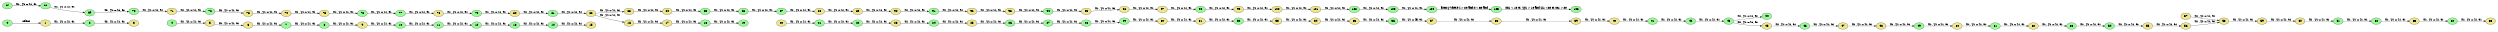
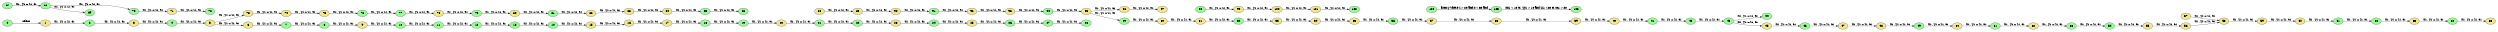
  digraph {
    rankdir=LR
    node [fillcolor=khaki style=filled]
    1
    0 [fillcolor=palegreen]
    2 [fillcolor=palegreen]
    3
    4 [fillcolor=palegreen]
    5
    6
    7 [fillcolor=palegreen]
    8 [fillcolor=palegreen]
    9
    10 [fillcolor=palegreen]
    11 [fillcolor=palegreen]
    12 [fillcolor=palegreen]
    13 [fillcolor=palegreen]
    14 [fillcolor=palegreen]
    15
    16
    17
    18 [fillcolor=palegreen]
    19 [fillcolor=palegreen]
    20
    21 [fillcolor=palegreen]
    22 [fillcolor=palegreen]
    23
    24 [fillcolor=palegreen]
    25
    26 [fillcolor=palegreen]
    27 [fillcolor=palegreen]
    28 [fillcolor=palegreen]
    29 [fillcolor=palegreen]
    30
    31
    32 [fillcolor=palegreen]
    33
    34
    35
    36 [fillcolor=palegreen]
    37
    38
    39
    40
    41 [fillcolor=palegreen]
    42 [fillcolor=palegreen]
    43 [fillcolor=palegreen]
    44 [fillcolor=palegreen]
    45
    46 [fillcolor=palegreen]
    47
    48
    49 [fillcolor=palegreen]
    50
    51 [fillcolor=palegreen]
    52
    53 [fillcolor=palegreen]
    54 [fillcolor=palegreen]
    55
    56
    58
    57
    59
    60
    61 [fillcolor=palegreen]
    62 [fillcolor=palegreen]
    63
    64 [fillcolor=palegreen]
    65
    67 [fillcolor=palegreen]
    68 [fillcolor=palegreen]
    69 [fillcolor=palegreen]
    70 [fillcolor=palegreen]
    71
    72 [fillcolor=palegreen]
    73
    74
    75
    76 [fillcolor=palegreen]
    77 [fillcolor=palegreen]
    78
    79 [fillcolor=palegreen]
    80
    81 [fillcolor=palegreen]
    82
    83
    84
    85 [fillcolor=palegreen]
    86 [fillcolor=palegreen]
-   87 [fillcolor=palegreen]
    88
    89
    90
    91 [fillcolor=palegreen]
    92
    93
    94 [fillcolor=palegreen]
    95
    96
    97
    98 [fillcolor=palegreen]
    99
    100
    101
    102 [fillcolor=palegreen]
-   103 [fillcolor=palegreen]
    104 [fillcolor=palegreen]
    105 [fillcolor=palegreen]
    106 [fillcolor=palegreen]
    1 -> 2 [label=" x1 , y1 + z1, c1 "]
    0 -> 1 [label="select "]
    2 -> 3 [label=" x1 , y1 + z1, c1 "]
+   3 -> 4 [label=" x1 , y1 + z1, c1 "]
    4 -> 5 [label=" x1 , y1 + z1, c1 "]
    5 -> 6 [label=" x1 , y1 + z1, c1 "]
    6 -> 7 [label=" x1 , y1 + z1, c1 "]
    7 -> 8 [label=" x1 , y1 + z1, c1 "]
    8 -> 9 [label=" x1 , y1 + z1, c1 "]
    9 -> 10 [label=" x1 , y1 + z1, c1 "]
    10 -> 11 [label=" x1 , y1 + z1, c1 "]
    11 -> 12 [label=" x1 , y1 + z1, c1 "]
    12 -> 13 [label=" x1 , y1 + z1, c1 "]
    13 -> 14 [label=" x1 , y1 + z1, c1 "]
    14 -> 15 [label=" x1 , y1 + z1, c1 "]
-   82 -> 16 [label=" x1 , y1 + z1, c1 "]
+   15 -> 16 [label=" x1 , y1 + z1, c1 "]
    16 -> 17 [label=" x1 , y1 + z1, c1 "]
    17 -> 18 [label=" x1 , y1 + z1, c1 "]
    18 -> 19 [label=" x1 , y1 + z1, c1 "]
+   19 -> 20 [label=" x1 , y1 + z1, c1 "]
    20 -> 21 [label=" x1 , y1 + z1, c1 "]
    21 -> 22 [label=" x1 , y1 + z1, c1 "]
    22 -> 23 [label=" x1 , y1 + z1, c1 "]
    23 -> 24 [label=" x1 , y1 + z1, c1 "]
    24 -> 25 [label=" x1 , y1 + z1, c1 "]
    25 -> 26 [label=" x1 , y1 + z1, c1 "]
    26 -> 27 [label=" x1 , y1 + z1, c1 "]
    27 -> 28 [label=" x1 , y1 + z1, c1 "]
-   28 -> 29 [label=" x1 , y1 + z1, c1 "]
+   95 -> 29 [label=" x1 , y1 + z1, c1 "]
    29 -> 30 [label=" x1 , y1 + z1, c1 "]
    30 -> 31 [label=" x1 , y1 + z1, c1 "]
    31 -> 32 [label=" x1 , y1 + z1, c1 "]
    32 -> 33 [label=" x1 , y1 + z1, c1 "]
    33 -> 34 [label=" x1 , y1 + z1, c1 "]
    34 -> 35 [label=" x1 , y1 + z1, c1 "]
    35 -> 36 [label=" x1 , y1 + z1, c1 "]
-   36 -> 37 [label=" x1 , y1 + z5, c1 "]
+   36 -> 37 [label=" x1 , y1 + z1, c1 "]
    37 -> 38 [label=" x1 , y1 + z1, c1 "]
    38 -> 39 [label=" x1 , y1 + z1, c1 "]
    39 -> 40 [label=" x1 , y1 + z1, c1 "]
    40 -> 41 [label=" x1 , y1 + z1, c1 "]
    41 -> 42 [label=" x1 , y1 + z1, c1 "]
    42 -> 43 [label=" x1 , y1 + z1, c1 "]
    43 -> 44 [label=" x1 , y1 + z1, c1 "]
    43 -> 45 [label=" x1 , y1 + z1, c1 "]
    45 -> 46 [label=" x1 , y1 + z1, c1 "]
    46 -> 47 [label=" x1 , y1 + z1, c1 "]
    47 -> 48 [label=" x1 , y1 + z1, c1 "]
    48 -> 49 [label=" x1 , y1 + z1, c1 "]
    49 -> 50 [label=" x1 , y1 + z1, c1 "]
    50 -> 51 [label=" x1 , y1 + z1, c1 "]
    51 -> 52 [label=" x1 , y1 + z1, c1 "]
    52 -> 53 [label=" x1 , y1 + z1, c1 "]
    53 -> 54 [label=" x1 , y1 + z1, c1 "]
    54 -> 55 [label=" x1 , y1 + z1, c1 "]
    55 -> 56 [label=" x1 , y1 + z1, c1 "]
    56 -> 58 [label=" x1 , y1 + z1, c1 "]
    58 -> 59 [label=" x1 , y1 + z1, c1 "]
    57 -> 58 [label=" x1 , y1 + z1, c1 "]
    59 -> 60 [label=" x1 , y1 + z1, c1 "]
    60 -> 61 [label=" x1 , y1 + z1, c1 "]
    61 -> 62 [label=" x1 , y1 + z1, c1 "]
    62 -> 63 [label=" x1 , y1 + z1, c1 "]
    63 -> 64 [label=" x1 , y1 + z1, c1 "]
    64 -> 65 [label=" x1 , y1 + z1, c1 "]
    67 -> 68 [label=" x1 , y1 + z1, c1 "]
    68 -> 69 [label=" x1 , y1 + z1, c1 "]
-   69 -> 70 [label=" x1 , y1 + z1, c1 "]
+   68 -> 70 [label=" x1 , y1 + z1, c1 "]
    70 -> 71 [label=" x1 , y1 + z1, c1 "]
    71 -> 72 [label=" x1 , y1 + z1, c1 "]
-   72 -> 73 [label=" x1 , y1 + z1, c1 "]
+   5 -> 73 [label=" x1 , y1 + z1, c1 "]
    73 -> 74 [label=" x1 , y1 + z1, c1 "]
    74 -> 75 [label=" x1 , y1 + z1, c1 "]
    75 -> 76 [label=" x1 , y1 + z1, c1 "]
    76 -> 77 [label=" x1 , y1 + z1, c1 "]
    77 -> 78 [label=" x1 , y1 + z1, c1 "]
    78 -> 79 [label=" x1 , y1 + z1, c1 "]
    79 -> 80 [label=" x1 , y1 + z1, c1 "]
    80 -> 81 [label=" x1 , y1 + z1, c1 "]
    81 -> 82 [label=" x1 , y1 + z1, c1 "]
    82 -> 83 [label=" x1 , y1 + z1, c1 "]
    83 -> 84 [label=" x1 , y1 + z1, c1 "]
    84 -> 85 [label=" x1 , y1 + z1, c1 "]
    85 -> 86 [label=" x1 , y1 + z1, c1 "]
-   86 -> 87 [label=" x1 , y1 + z1, c1 "]
-   87 -> 88 [label=" x1 , y1 + z1, c1 "]
    88 -> 89 [label=" x1 , y1 + z1, c1 "]
    89 -> 90 [label=" x1 , y1 + z1, c1 "]
    90 -> 91 [label=" x1 , y1 + z1, c1 "]
    91 -> 92 [label=" x1 , y1 + z1, c1 "]
    92 -> 93 [label=" x1 , y1 + z1, c1 "]
    93 -> 94 [label=" x1 , y1 + z1, c1 "]
    94 -> 95 [label=" x1 , y1 + z1, c1 "]
    95 -> 96 [label=" x1 , y1 + z1, c1 "]
    96 -> 97 [label=" x1 , y1 + z1, c1 "]
-   97 -> 98 [label=" x1 , y1 + z1, c1 "]
    98 -> 99 [label=" x1 , y1 + z1, c1 "]
    99 -> 100 [label=" x1 , y1 + z1, c1 "]
    100 -> 101 [label=" x1 , y1 + z1, c1 "]
    101 -> 102 [label=" x1 , y1 + z1, c1 "]
-   102 -> 103 [label=" x1 , y1 + z1, c1 "]
-   103 -> 104 [label=" x1 , y1 + z1, c1 "]
    104 -> 105 [label=" from y where z > 20 and x < 30 and"]
    105 -> 106 [label=" xx1 < 10 or  yy1 > 10 and zz1 <20 or cc1 > 20 "]
  }
